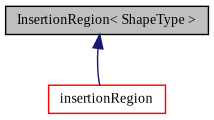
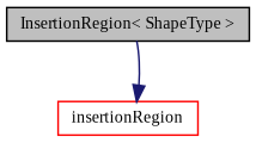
  digraph {
    fontname="Liberation Serif"
    node [fontname="Liberation Serif" fontsize=10 shape=record style=filled]
    n1 [color=black fillcolor=grey75 fontcolor=black height=0.2 label="InsertionRegion\< ShapeType \>" width=0.4]
    n2 [color=red fillcolor=white height=0.2 label=insertionRegion width=0.4]
-   n1 -> n2 [color=midnightblue dir=back fontname="Liberation Serif" fontsize=10 labelfontname=Helvetica labelfontsize=10 style=solid]
+   n2 -> n1 [color=midnightblue dir=back fontname="Liberation Serif" fontsize=10 labelfontname=Helvetica labelfontsize=10 style=solid]
  }
